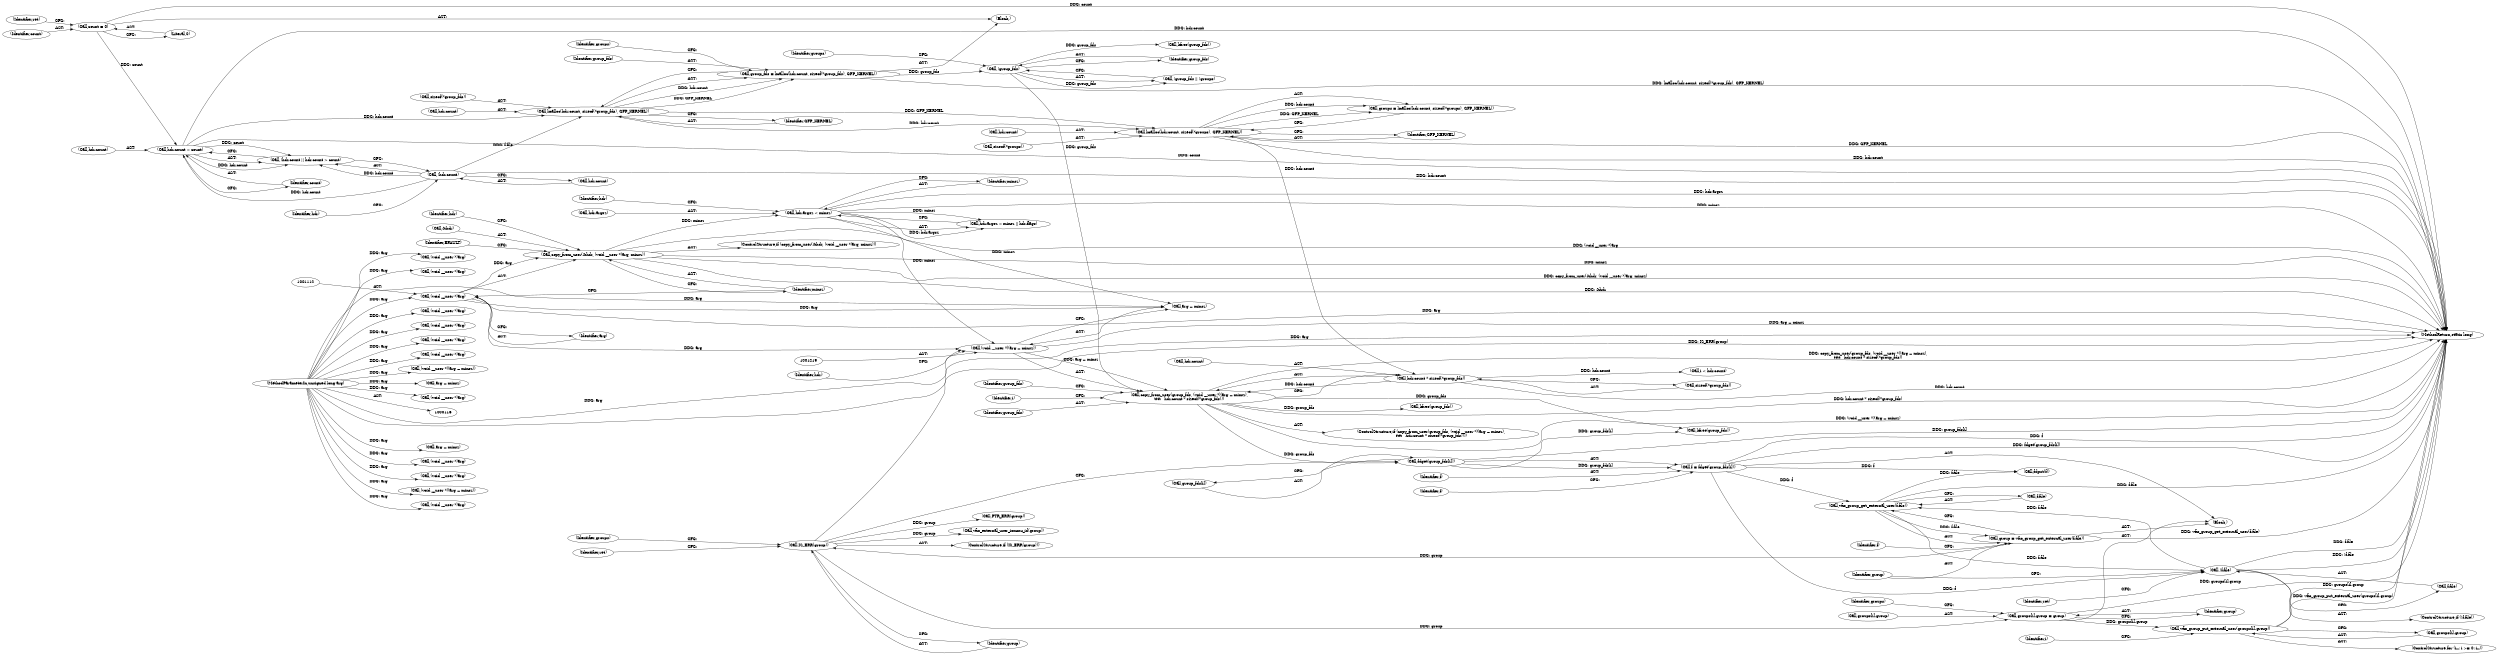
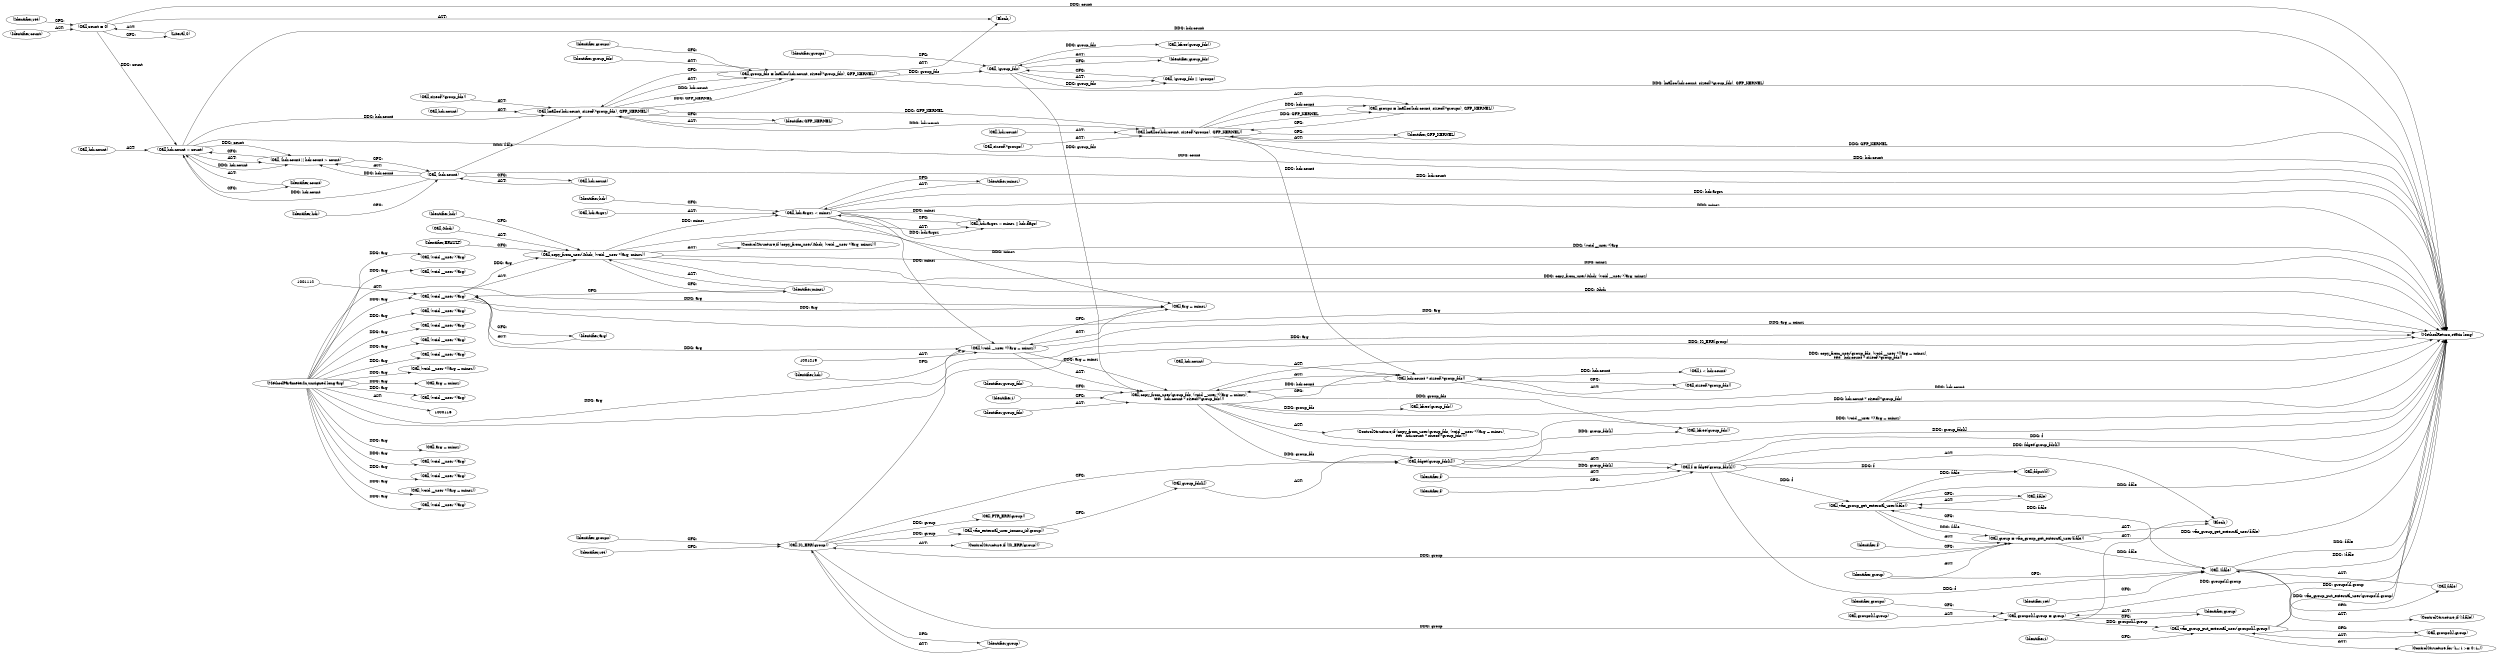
  digraph {
    rankdir=LR
    n1 [label="(Call,groups[i].group = group)"]
    n2 [label="(Call,vfio_group_put_external_user(groups[i].group))"]
    n3 [label="(Identifier,group)"]
    n4 [label="(MethodReturn,static long)"]
    n5 [label="(Block,)"]
    n6 [label="(ControlStructure,for (i--; i >= 0; i--))"]
    n7 [label="(Call,groups[i].group)"]
    n8 [label="(Call,IS_ERR(group))"]
    n9 [label="(Identifier,group)"]
    n10 [label="(Call,PTR_ERR(group))"]
    n11 [label="(ControlStructure,if (IS_ERR(group)))"]
    n12 [label="(Call,vfio_external_user_iommu_id(group))"]
    n13 [label="(Call,fdget(group_fds[i]))"]
    n14 [label="(Call,group = vfio_group_get_external_user(f.file))"]
    n15 [label="(Call,vfio_group_get_external_user(f.file))"]
    n16 [label="(Call,!f.file)"]
    n17 [label="(Call,fdput(f))"]
    n18 [label="(Call,f.file)"]
    n19 [label="(ControlStructure,if (!f.file))"]
    n20 [label="(Call,f.file)"]
    n21 [label="(Call,f = fdget(group_fds[i]))"]
    n22 [label="(Call,group_fds[i])"]
    n23 [label="(Call,kfree(group_fds))"]
    n24 [label="(Call,copy_from_user(group_fds, (void __user *)(arg + minsz),\n\t\t\t\t   hdr.count * sizeof(*group_fds)))"]
    n25 [label="(Call,hdr.count * sizeof(*group_fds))"]
    n26 [label="(ControlStructure,if (copy_from_user(group_fds, (void __user *)(arg + minsz),\n\t\t\t\t   hdr.count * sizeof(*group_fds))))"]
    n27 [label="(Call,kfree(group_fds))"]
    n28 [label="(Call,i < hdr.count)"]
    n29 [label="(Call,sizeof(*group_fds))"]
    n30 [label="(Call,!group_fds)"]
    n31 [label="(Identifier,group_fds)"]
    n32 [label="(Call,kfree(group_fds))"]
    n33 [label="(Call,!group_fds || !groups)"]
    n34 [label="(Call,group_fds = kcalloc(hdr.count, sizeof(*group_fds), GFP_KERNEL))"]
    n35 [label="(Call,kcalloc(hdr.count, sizeof(*group_fds), GFP_KERNEL))"]
    n36 [label="(Block,)"]
    n37 [label="(Call,kcalloc(hdr.count, sizeof(*groups), GFP_KERNEL))"]
    n38 [label="(Identifier,GFP_KERNEL)"]
    n39 [label="(Identifier,GFP_KERNEL)"]
    n40 [label="(Call,groups = kcalloc(hdr.count, sizeof(*groups), GFP_KERNEL))"]
    n41 [label="(Call,!hdr.count)"]
    n42 [label="(Call,hdr.count > count)"]
    n43 [label="(Call,!hdr.count || hdr.count > count)"]
    n44 [label="(Call,hdr.count)"]
    n45 [label="(Identifier,count)"]
    n46 [label="(Call,count = 0)"]
    n47 [label="(Literal,0)"]
    n48 [label="(Call,(void __user *)(arg + minsz))"]
    n49 [label="(Call,arg + minsz)"]
    n50 [label="(Call,(void __user *)arg)"]
    n51 [label="(Call,copy_from_user(&hdr, (void __user *)arg, minsz))"]
    n52 [label="(Identifier,arg)"]
    n53 [label="(Call,hdr.argsz < minsz)"]
    n54 [label="(Identifier,minsz)"]
    n55 [label="(ControlStructure,if (copy_from_user(&hdr, (void __user *)arg, minsz)))"]
    n56 [label="(MethodParameterIn,unsigned long arg)"]
    n57 [label="(Call,arg + minsz)"]
    n58 [label="(Call,(void __user *)arg)"]
    n59 [label="(Call,(void __user *)arg)"]
    n60 [label="(Call,(void __user *)(arg + minsz))"]
    n61 [label="(Call,(void __user *)arg)"]
    n62 [label="(Call,(void __user *)arg)"]
    n63 [label="(Call,(void __user *)arg)"]
    n64 [label="(Call,(void __user *)arg)"]
    n65 [label="(Call,(void __user *)arg)"]
    n66 [label="(Call,(void __user *)arg)"]
    n67 [label="(Call,(void __user *)arg)"]
    n68 [label="(Call,(void __user *)arg)"]
    n69 [label="(Call,(void __user *)(arg + minsz))"]
    n70 [label="(Call,arg + minsz)"]
    1000116
    n72 [label="(Call,hdr.argsz < minsz || hdr.flags)"]
    n73 [label="(Identifier,minsz)"]
    n74 [label="(Identifier,hdr)"]
    n75 [label="(Identifier,group_fds)"]
    n76 [label="(Call,&hdr)"]
    n77 [label="(Identifier,i)"]
    n78 [label="(Identifier,ret)"]
    n79 [label="(Identifier,f)"]
    n80 [label="(Identifier,group_fds)"]
    n81 [label="(Identifier,hdr)"]
    n82 [label="(Identifier,ret)"]
    n83 [label="(Call,sizeof(*groups))"]
    n84 [label="(Call,sizeof(*group_fds))"]
    n85 [label="(Identifier,groups)"]
    n86 [label="(Identifier,ret)"]
    n87 [label="(Call,hdr.count)"]
    n88 [label="(Identifier,hdr)"]
    n89 [label="(Identifier,count)"]
    n90 [label="(Identifier,EFAULT)"]
    n91 [label="(Identifier,group)"]
    n92 [label="(Identifier,group_fds)"]
    n93 [label="(Call,groups[i].group)"]
    n94 [label="(Call,hdr.argsz)"]
    n95 [label="(Call,hdr.count)"]
    n96 [label="(Call,hdr.count)"]
    n97 [label="(Identifier,groups)"]
    n98 [label="(Call,hdr.count)"]
    n99 [label="(Identifier,f)"]
    n100 [label="(Identifier,groups)"]
    n101 [label="(Identifier,i)"]
    n102 [label="(Identifier,hdr)"]
    n103 [label="(Identifier,groups)"]
    n104 [label="(Identifier,f)"]
    1001219
    1001112
    n1 -> n2 [label="DDG: groups[i].group"]
    n1 -> n3 [label="CFG: "]
    n1 -> n4 [label="DDG: groups[i].group"]
    n1 -> n5 [label="AST: "]
    n2 -> n4 [label="DDG: groups[i].group"]
    n2 -> n4 [label="DDG: vfio_group_put_external_user(groups[i].group)"]
    n2 -> n6 [label="AST: "]
    n2 -> n7 [label="CFG: "]
    n3 -> n1 [label="AST: "]
    n7 -> n2 [label="AST: "]
    n8 -> n1 [label="DDG: group"]
    n8 -> n4 [label="DDG: IS_ERR(group)"]
    n8 -> n9 [label="CFG: "]
    n8 -> n10 [label="DDG: group"]
    n8 -> n11 [label="AST: "]
    n8 -> n12 [label="DDG: group"]
    n8 -> n13 [label="CFG: "]
    n9 -> n8 [label="AST: "]
    n13 -> n4 [label="DDG: group_fds[i]"]
    n13 -> n21 [label="AST: "]
    n13 -> n21 [label="DDG: group_fds[i]"]
-   n13 -> n22 [label="CFG: "]
+   n12 -> n22 [label="CFG: "]
    n13 -> n23 [label="DDG: group_fds[i]"]
    n14 -> n4 [label="DDG: vfio_group_get_external_user(f.file)"]
    n14 -> n5 [label="AST: "]
    n14 -> n8 [label="DDG: group"]
    n14 -> n15 [label="CFG: "]
    n15 -> n4 [label="DDG: f.file"]
    n15 -> n14 [label="AST: "]
    n15 -> n14 [label="DDG: f.file"]
-   n15 -> n16 [label="DDG: f.file"]
+   n14 -> n16 [label="DDG: f.file"]
    n15 -> n17 [label="DDG: f.file"]
    n15 -> n18 [label="CFG: "]
    n16 -> n4 [label="DDG: f.file"]
    n16 -> n4 [label="DDG: !f.file"]
    n16 -> n15 [label="DDG: f.file"]
    n16 -> n19 [label="AST: "]
    n16 -> n20 [label="CFG: "]
    n18 -> n15 [label="AST: "]
    n20 -> n16 [label="AST: "]
    n21 -> n4 [label="DDG: f"]
    n21 -> n4 [label="DDG: fdget(group_fds[i])"]
    n21 -> n5 [label="AST: "]
    n21 -> n15 [label="DDG: f"]
    n21 -> n16 [label="DDG: f"]
    n21 -> n17 [label="DDG: f"]
    n22 -> n13 [label="AST: "]
    n24 -> n4 [label="DDG: hdr.count * sizeof(*group_fds)"]
    n24 -> n4 [label="DDG: (void __user *)(arg + minsz)"]
    n24 -> n4 [label="DDG: copy_from_user(group_fds, (void __user *)(arg + minsz),\n\t\t\t\t   hdr.count * sizeof(*group_fds))"]
    n24 -> n13 [label="DDG: group_fds"]
    n24 -> n23 [label="DDG: group_fds"]
    n24 -> n25 [label="CFG: "]
    n24 -> n26 [label="AST: "]
    n24 -> n27 [label="DDG: group_fds"]
    n25 -> n4 [label="DDG: hdr.count"]
    n25 -> n24 [label="AST: "]
    n25 -> n24 [label="DDG: hdr.count"]
    n25 -> n28 [label="DDG: hdr.count"]
    n25 -> n29 [label="CFG: "]
    n29 -> n25 [label="AST: "]
    n30 -> n24 [label="DDG: group_fds"]
    n30 -> n31 [label="CFG: "]
    n30 -> n32 [label="DDG: group_fds"]
    n30 -> n33 [label="AST: "]
    n30 -> n33 [label="DDG: group_fds"]
    n31 -> n30 [label="AST: "]
    n33 -> n30 [label="CFG: "]
    n34 -> n4 [label="DDG: kcalloc(hdr.count, sizeof(*group_fds), GFP_KERNEL)"]
    n34 -> n30 [label="DDG: group_fds"]
    n34 -> n35 [label="CFG: "]
    n34 -> n36 [label="AST: "]
    n35 -> n34 [label="AST: "]
    n35 -> n34 [label="DDG: hdr.count"]
    n35 -> n34 [label="DDG: GFP_KERNEL"]
    n35 -> n37 [label="DDG: hdr.count"]
    n35 -> n37 [label="DDG: GFP_KERNEL"]
    n35 -> n38 [label="CFG: "]
    n37 -> n4 [label="DDG: GFP_KERNEL"]
    n37 -> n4 [label="DDG: hdr.count"]
    n37 -> n25 [label="DDG: hdr.count"]
    n37 -> n39 [label="CFG: "]
    n37 -> n40 [label="AST: "]
    n37 -> n40 [label="DDG: hdr.count"]
    n37 -> n40 [label="DDG: GFP_KERNEL"]
    n38 -> n35 [label="AST: "]
    n39 -> n37 [label="AST: "]
    n40 -> n37 [label="CFG: "]
    n41 -> n4 [label="DDG: hdr.count"]
    n41 -> n35 [label="DDG: f.file"]
    n41 -> n42 [label="DDG: hdr.count"]
    n41 -> n43 [label="AST: "]
    n41 -> n43 [label="DDG: hdr.count"]
    n41 -> n44 [label="CFG: "]
    n42 -> n4 [label="DDG: count"]
    n42 -> n4 [label="DDG: hdr.count"]
    n42 -> n35 [label="DDG: hdr.count"]
    n42 -> n43 [label="AST: "]
    n42 -> n43 [label="DDG: hdr.count"]
    n42 -> n43 [label="DDG: count"]
    n42 -> n45 [label="CFG: "]
    n43 -> n41 [label="CFG: "]
    n43 -> n42 [label="CFG: "]
    n44 -> n41 [label="AST: "]
    n45 -> n42 [label="AST: "]
    n46 -> n4 [label="DDG: count"]
    n46 -> n36 [label="AST: "]
    n46 -> n42 [label="DDG: count"]
    n46 -> n47 [label="CFG: "]
    n47 -> n46 [label="AST: "]
    n48 -> n4 [label="DDG: arg + minsz"]
    n48 -> n24 [label="AST: "]
    n48 -> n24 [label="DDG: arg + minsz"]
    n48 -> n49 [label="CFG: "]
    n49 -> n48 [label="AST: "]
    n50 -> n4 [label="DDG: arg"]
    n50 -> n48 [label="DDG: arg"]
    n50 -> n49 [label="DDG: arg"]
    n50 -> n51 [label="AST: "]
    n50 -> n51 [label="DDG: arg"]
    n50 -> n52 [label="CFG: "]
    n51 -> n4 [label="DDG: minsz"]
    n51 -> n4 [label="DDG: copy_from_user(&hdr, (void __user *)arg, minsz)"]
    n51 -> n4 [label="DDG: &hdr"]
    n51 -> n4 [label="DDG: (void __user *)arg"]
    n51 -> n53 [label="DDG: minsz"]
    n51 -> n54 [label="CFG: "]
    n51 -> n55 [label="AST: "]
    n52 -> n50 [label="AST: "]
    n53 -> n4 [label="DDG: hdr.argsz"]
    n53 -> n4 [label="DDG: minsz"]
    n53 -> n48 [label="DDG: minsz"]
    n53 -> n49 [label="DDG: minsz"]
    n53 -> n72 [label="AST: "]
    n53 -> n72 [label="DDG: hdr.argsz"]
    n53 -> n72 [label="DDG: minsz"]
    n53 -> n73 [label="CFG: "]
    n54 -> n50 [label="CFG: "]
    n54 -> n51 [label="AST: "]
    n56 -> n4 [label="DDG: arg"]
    n56 -> n48 [label="DDG: arg"]
    n56 -> n49 [label="DDG: arg"]
    n56 -> n50 [label="DDG: arg"]
    n56 -> n57 [label="DDG: arg"]
    n56 -> n58 [label="DDG: arg"]
    n56 -> n59 [label="DDG: arg"]
    n56 -> n60 [label="DDG: arg"]
    n56 -> n61 [label="DDG: arg"]
    n56 -> n62 [label="DDG: arg"]
    n56 -> n63 [label="DDG: arg"]
    n56 -> n64 [label="DDG: arg"]
    n56 -> n65 [label="DDG: arg"]
    n56 -> n66 [label="DDG: arg"]
    n56 -> n67 [label="DDG: arg"]
    n56 -> n68 [label="DDG: arg"]
    n56 -> n69 [label="DDG: arg"]
    n56 -> n70 [label="DDG: arg"]
    n56 -> 1000116 [label="AST: "]
    n72 -> n53 [label="CFG: "]
    n73 -> n53 [label="AST: "]
    n74 -> n48 [label="CFG: "]
    n75 -> n24 [label="AST: "]
    n76 -> n51 [label="AST: "]
    n77 -> n2 [label="CFG: "]
    n78 -> n16 [label="CFG: "]
    n79 -> n21 [label="AST: "]
    n80 -> n34 [label="AST: "]
    n81 -> n41 [label="CFG: "]
    n82 -> n46 [label="CFG: "]
    n83 -> n37 [label="AST: "]
    n84 -> n35 [label="AST: "]
    n85 -> n34 [label="CFG: "]
    n86 -> n8 [label="CFG: "]
    n87 -> n25 [label="AST: "]
    n88 -> n53 [label="CFG: "]
    n89 -> n46 [label="AST: "]
    n90 -> n51 [label="CFG: "]
    n91 -> n14 [label="AST: "]
    n91 -> n16 [label="CFG: "]
    n92 -> n24 [label="CFG: "]
    n93 -> n1 [label="AST: "]
    n94 -> n53 [label="AST: "]
    n95 -> n35 [label="AST: "]
    n96 -> n42 [label="AST: "]
    n97 -> n8 [label="CFG: "]
    n98 -> n37 [label="AST: "]
    n99 -> n14 [label="CFG: "]
    n100 -> n30 [label="CFG: "]
    n101 -> n24 [label="CFG: "]
    n102 -> n51 [label="CFG: "]
    n103 -> n1 [label="CFG: "]
    n104 -> n21 [label="CFG: "]
    1001219 -> n48 [label="AST: "]
    1001112 -> n50 [label="AST: "]
  }
